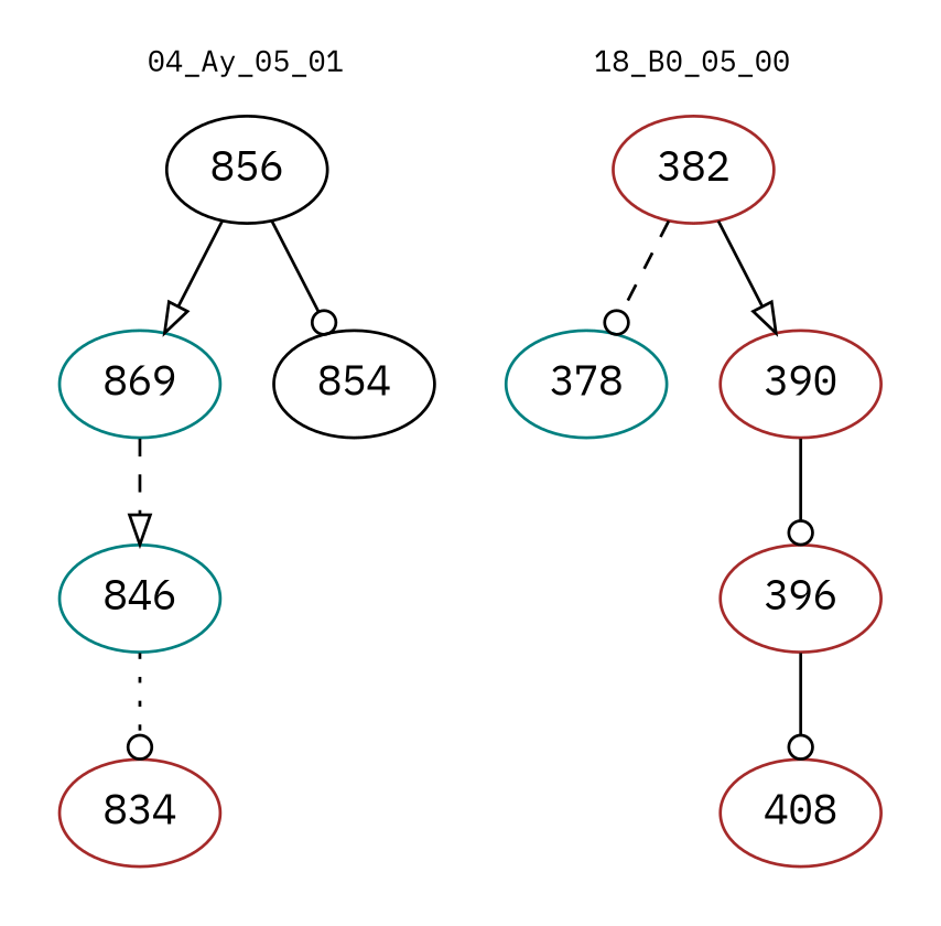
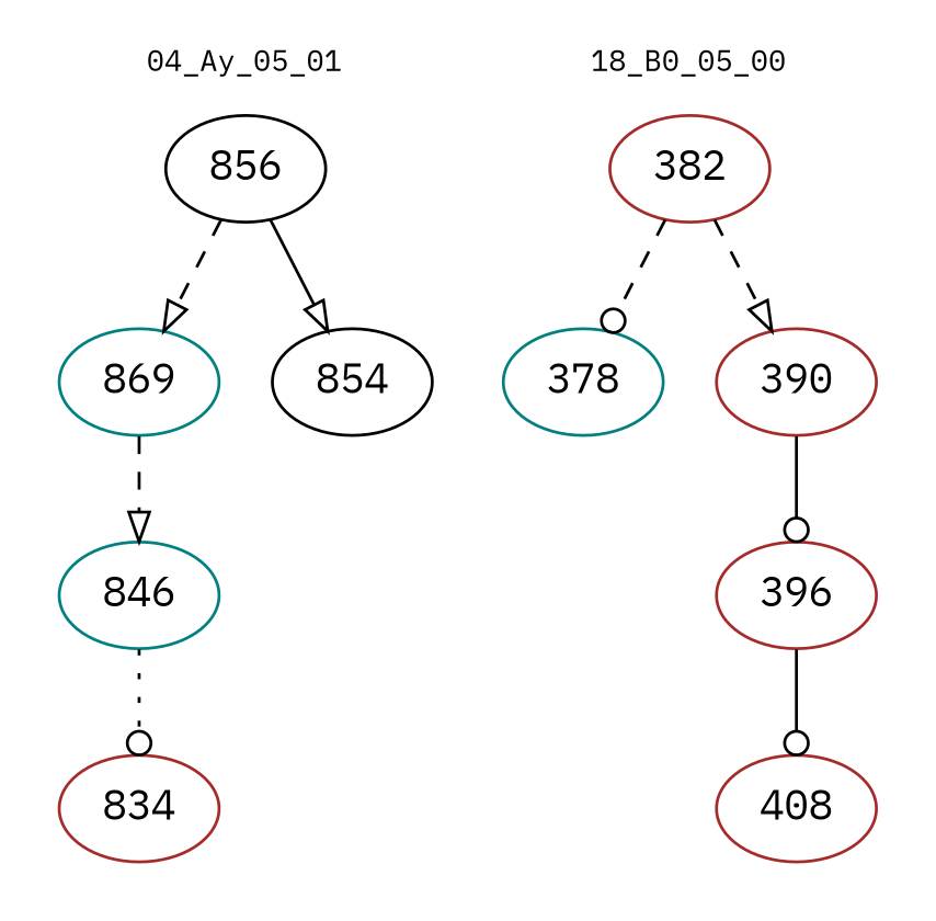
  digraph {
    fontname="IBM Plex Mono"
    node [color=brown fontname="IBM Plex Mono"]
    edge [arrowhead=onormal color=black fontname="IBM Plex Mono" style=dashed]
    n1 [color=black label=856]
    n2 [color=teal label=869]
    n3 [color=black label=854]
    n4 [color=teal label=846]
    n5 [label=834]
    n6 [label=382]
    n7 [color=teal label=378]
    n8 [label=390]
    n9 [label=396]
    n10 [label=408]
    subgraph cluster_1 {
      color=white
      fontsize=10
      label="04_Ay_05_01"
      n1
      n2
      n3
      n4
      n5
    }
    subgraph cluster_2 {
      color=white
      fontsize=10
      label="18_B0_05_00"
      n6
      n7
      n8
      n9
      n10
    }
-   n1 -> n2 [style=solid]
-   n1 -> n3 [arrowhead=odot style=solid]
+   n1 -> n2
+   n1 -> n3 [style=solid]
    n2 -> n4
    n4 -> n5 [arrowhead=odot style=dotted]
    n6 -> n7 [arrowhead=odot]
-   n6 -> n8 [style=solid]
+   n6 -> n8
    n8 -> n9 [arrowhead=odot style=solid]
    n9 -> n10 [arrowhead=odot style=solid]
  }
